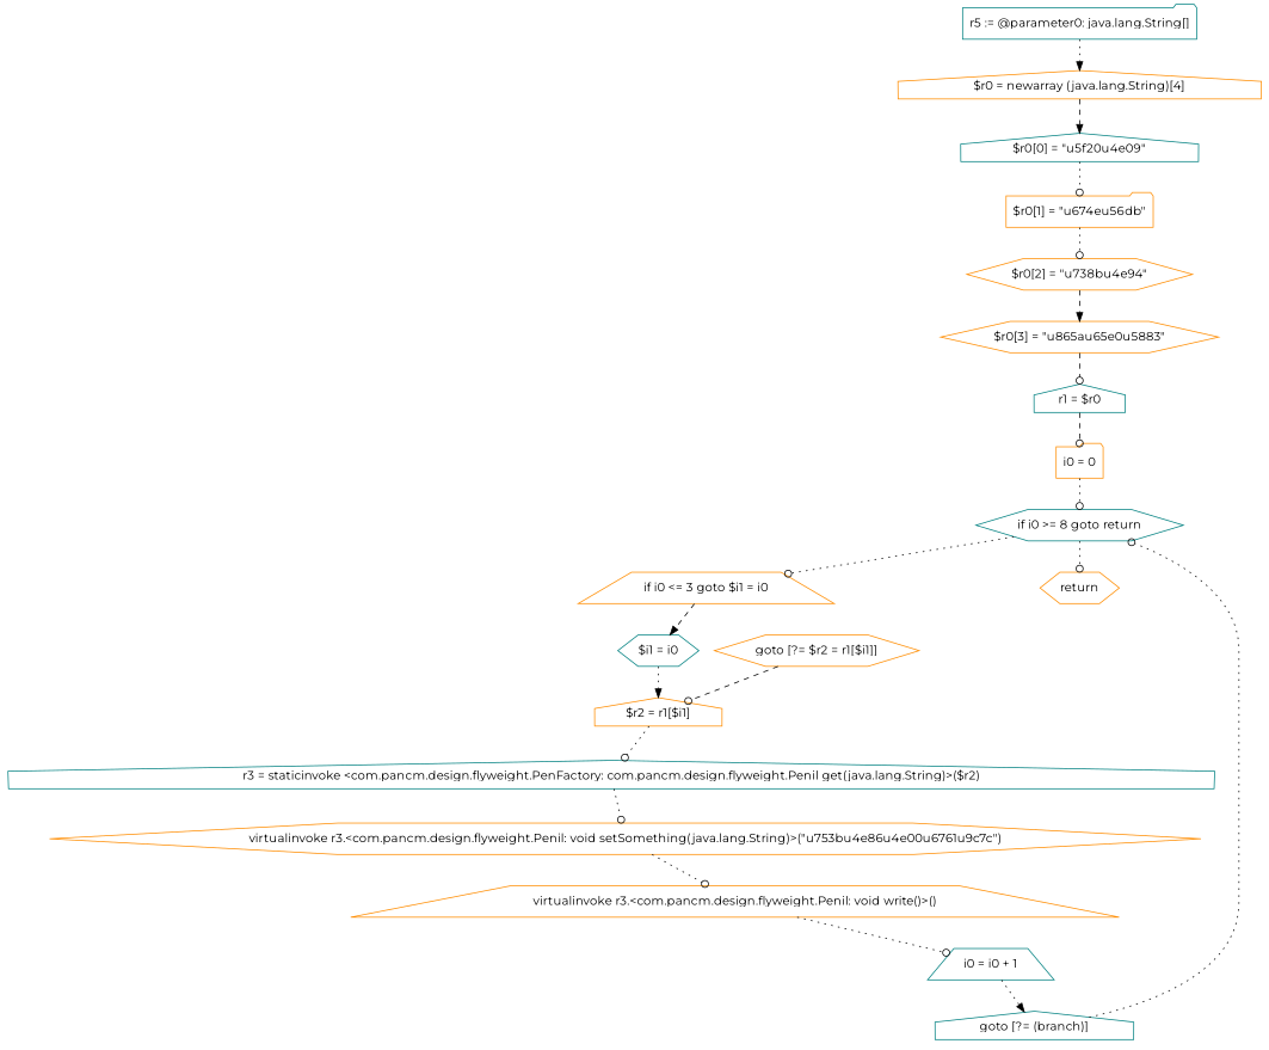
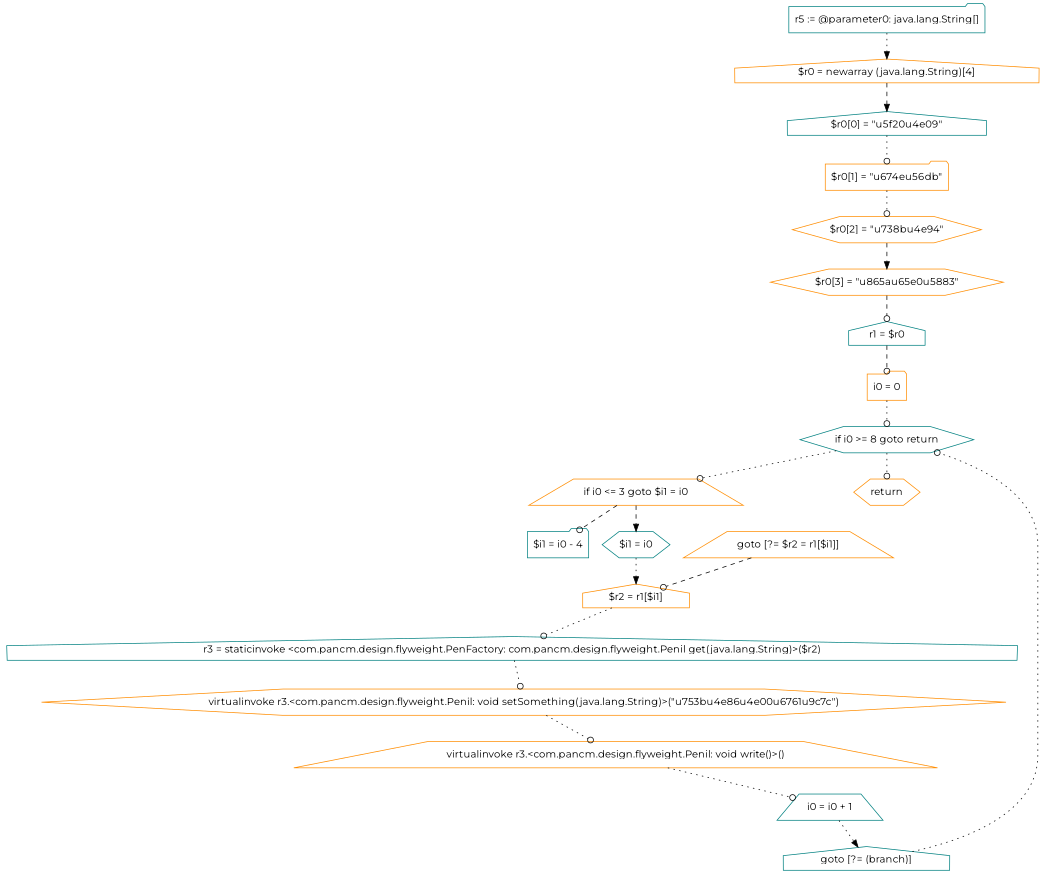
  digraph {
    fontname=Montserrat
    node [color=darkorange fontname=Montserrat shape=hexagon]
    edge [arrowhead=odot fontname=Montserrat style=dotted]
    "r5 := @parameter0: java.lang.String[]" [color=teal shape=folder]
    "$r0 = newarray (java.lang.String)[4]" [shape=house]
    "$r0[0] = \"\u5f20\u4e09\"" [color=teal shape=house]
    "$r0[1] = \"\u674e\u56db\"" [shape=folder]
    "$r0[2] = \"\u738b\u4e94\""
    "$r0[3] = \"\u865a\u65e0\u5883\""
    "r1 = $r0" [color=teal shape=house]
    "i0 = 0" [shape=folder]
    "if i0 >= 8 goto return" [color=teal]
    "if i0 <= 3 goto $i1 = i0" [shape=trapezium]
    return
+   "$i1 = i0 - 4" [color=teal shape=folder]
    "$i1 = i0" [color=teal]
    "$r2 = r1[$i1]" [shape=house]
-   "goto [?= $r2 = r1[$i1]]"
+   "goto [?= $r2 = r1[$i1]]" [shape=trapezium]
    "r3 = staticinvoke <com.pancm.design.flyweight.PenFactory: com.pancm.design.flyweight.Penil get(java.lang.String)>($r2)" [color=teal shape=house]
    "virtualinvoke r3.<com.pancm.design.flyweight.Penil: void setSomething(java.lang.String)>(\"\u753b\u4e86\u4e00\u6761\u9c7c\")"
    "virtualinvoke r3.<com.pancm.design.flyweight.Penil: void write()>()" [shape=trapezium]
    "i0 = i0 + 1" [color=teal shape=trapezium]
    "goto [?= (branch)]" [color=teal shape=house]
    "r5 := @parameter0: java.lang.String[]" -> "$r0 = newarray (java.lang.String)[4]" [arrowhead=normal]
    "$r0 = newarray (java.lang.String)[4]" -> "$r0[0] = \"\u5f20\u4e09\"" [arrowhead=normal style=dashed]
    "$r0[0] = \"\u5f20\u4e09\"" -> "$r0[1] = \"\u674e\u56db\""
    "$r0[1] = \"\u674e\u56db\"" -> "$r0[2] = \"\u738b\u4e94\""
    "$r0[2] = \"\u738b\u4e94\"" -> "$r0[3] = \"\u865a\u65e0\u5883\"" [arrowhead=normal style=dashed]
    "$r0[3] = \"\u865a\u65e0\u5883\"" -> "r1 = $r0" [style=dashed]
    "r1 = $r0" -> "i0 = 0" [style=dashed]
    "i0 = 0" -> "if i0 >= 8 goto return"
    "if i0 >= 8 goto return" -> "if i0 <= 3 goto $i1 = i0"
    "if i0 >= 8 goto return" -> return
+   "if i0 <= 3 goto $i1 = i0" -> "$i1 = i0 - 4" [style=dashed]
    "if i0 <= 3 goto $i1 = i0" -> "$i1 = i0" [arrowhead=normal style=dashed]
    "$i1 = i0" -> "$r2 = r1[$i1]" [arrowhead=normal]
    "$r2 = r1[$i1]" -> "r3 = staticinvoke <com.pancm.design.flyweight.PenFactory: com.pancm.design.flyweight.Penil get(java.lang.String)>($r2)"
    "goto [?= $r2 = r1[$i1]]" -> "$r2 = r1[$i1]" [style=dashed]
    "r3 = staticinvoke <com.pancm.design.flyweight.PenFactory: com.pancm.design.flyweight.Penil get(java.lang.String)>($r2)" -> "virtualinvoke r3.<com.pancm.design.flyweight.Penil: void setSomething(java.lang.String)>(\"\u753b\u4e86\u4e00\u6761\u9c7c\")"
    "virtualinvoke r3.<com.pancm.design.flyweight.Penil: void setSomething(java.lang.String)>(\"\u753b\u4e86\u4e00\u6761\u9c7c\")" -> "virtualinvoke r3.<com.pancm.design.flyweight.Penil: void write()>()"
    "virtualinvoke r3.<com.pancm.design.flyweight.Penil: void write()>()" -> "i0 = i0 + 1"
    "i0 = i0 + 1" -> "goto [?= (branch)]" [arrowhead=normal]
    "goto [?= (branch)]" -> "if i0 >= 8 goto return"
  }
